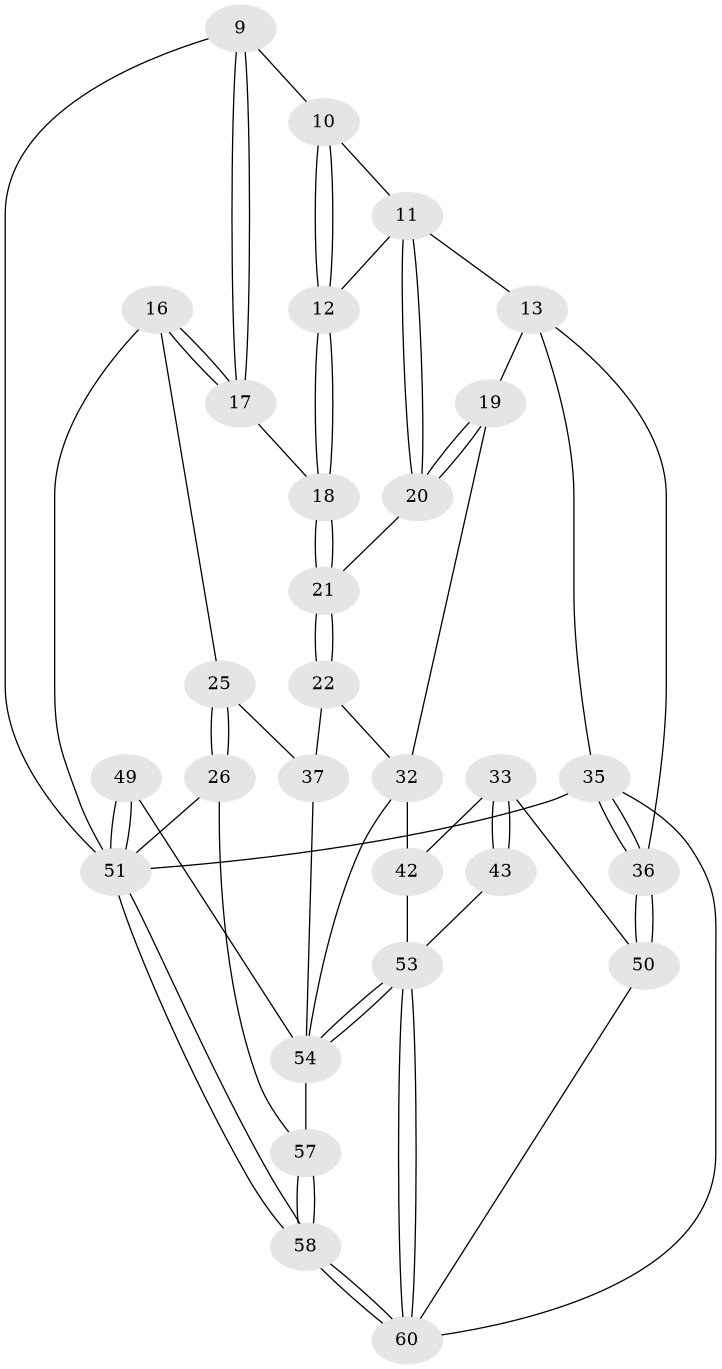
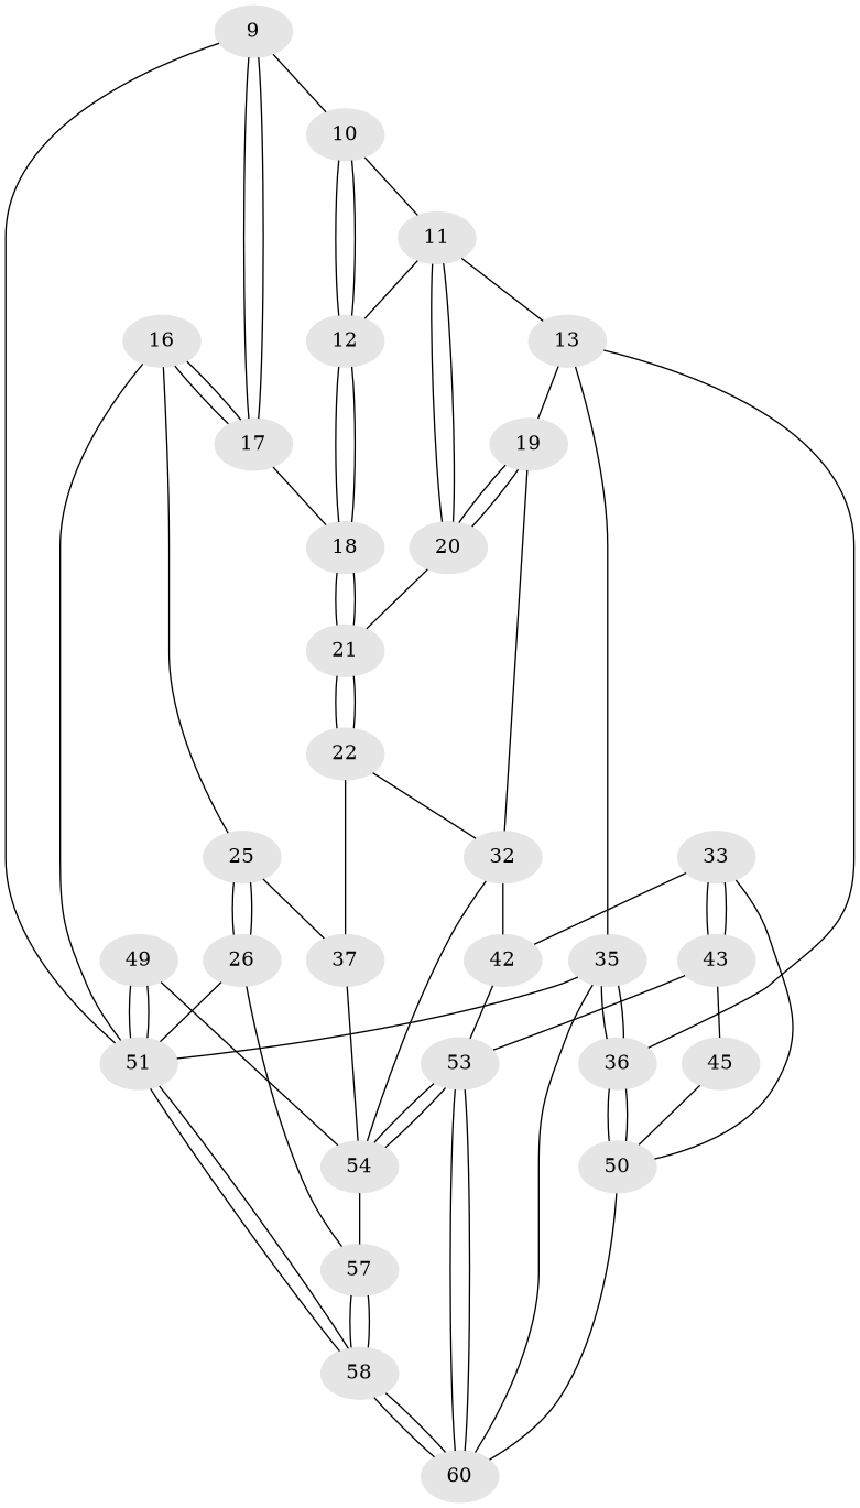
  graph {
    node [color=gray90 style=filled]
    9 [super="+5"]
    10 [super="+8"]
    17
    51 [super="+3+27"]
    11 [super="+7"]
    12
    18
    58
    13 [super="+6"]
    20
    19
    35 [super="+2"]
    36 [super="+30+14"]
    21
    n15 [label=32 super="+29+28"]
    60 [super="+59+56"]
    50 [super="+46"]
    16
    25 [super="+24"]
    37 [super="+23"]
    26
    22
    54 [super="+39+40+48"]
    42 [super="+34"]
    57 [super="+55"]
    33
    43
    53 [super="+52+44"]
+   45
    49
    9 -- 10 [weight=2]
    9 -- 17
    9 -- 17
    9 -- 51
    10 -- 11
    10 -- 12
    10 -- 12
    17 -- 18
    51 -- 58
    51 -- 58
    11 -- 12
    11 -- 13
    11 -- 20
    11 -- 20
    12 -- 18
    12 -- 18
    18 -- 21
    18 -- 21
    58 -- 60
    58 -- 60
    13 -- 19
    13 -- 35
    13 -- 36
    20 -- 21
    19 -- 20
    19 -- 20
    19 -- n15
    35 -- 51 [weight=2]
    35 -- 36 [weight=2]
    35 -- 36
    35 -- 60
    36 -- 50 [weight=2]
    36 -- 50
    21 -- 22
    21 -- 22
    n15 -- 54
    n15 -- 42 [weight=2]
    50 -- 60
    16 -- 17
    16 -- 17
    16 -- 51
    16 -- 25
    25 -- 37 [weight=2]
    25 -- 26
    25 -- 26
    37 -- 54
    26 -- 51
    26 -- 57
    22 -- n15
    22 -- 37
    54 -- 57 [weight=3]
    42 -- 53
    57 -- 58
    57 -- 58
    33 -- 50
    33 -- 42
    33 -- 43
    33 -- 43
    43 -- 53
+   43 -- 45
    53 -- 60 [weight=2]
    53 -- 60
    53 -- 54
    53 -- 54
+   45 -- 50 [weight=2]
    49 -- 51 [weight=2]
    49 -- 51
    49 -- 54
  }
